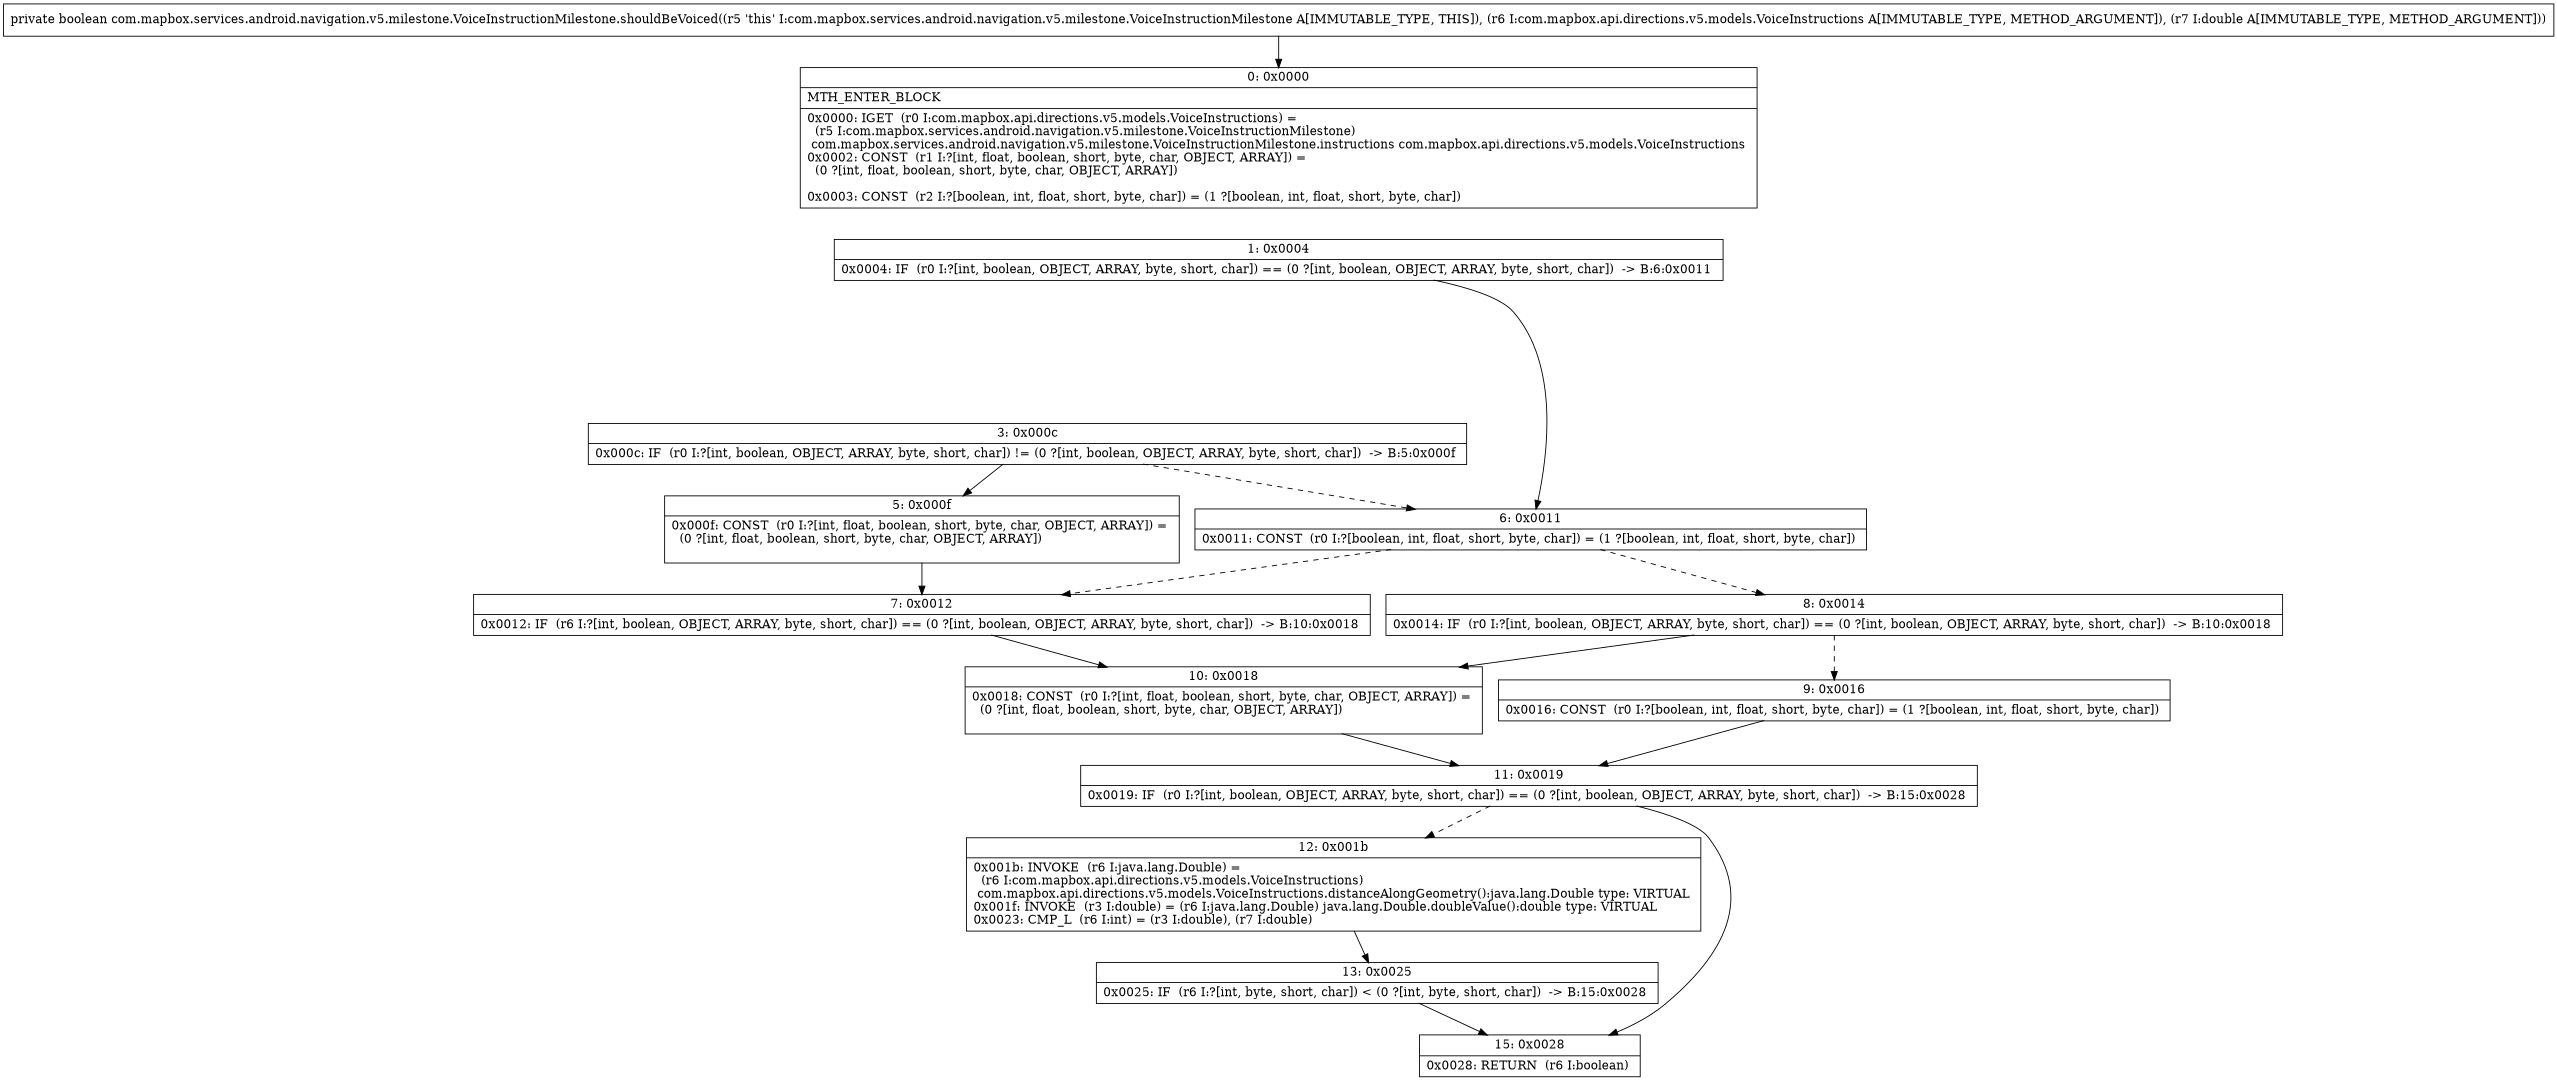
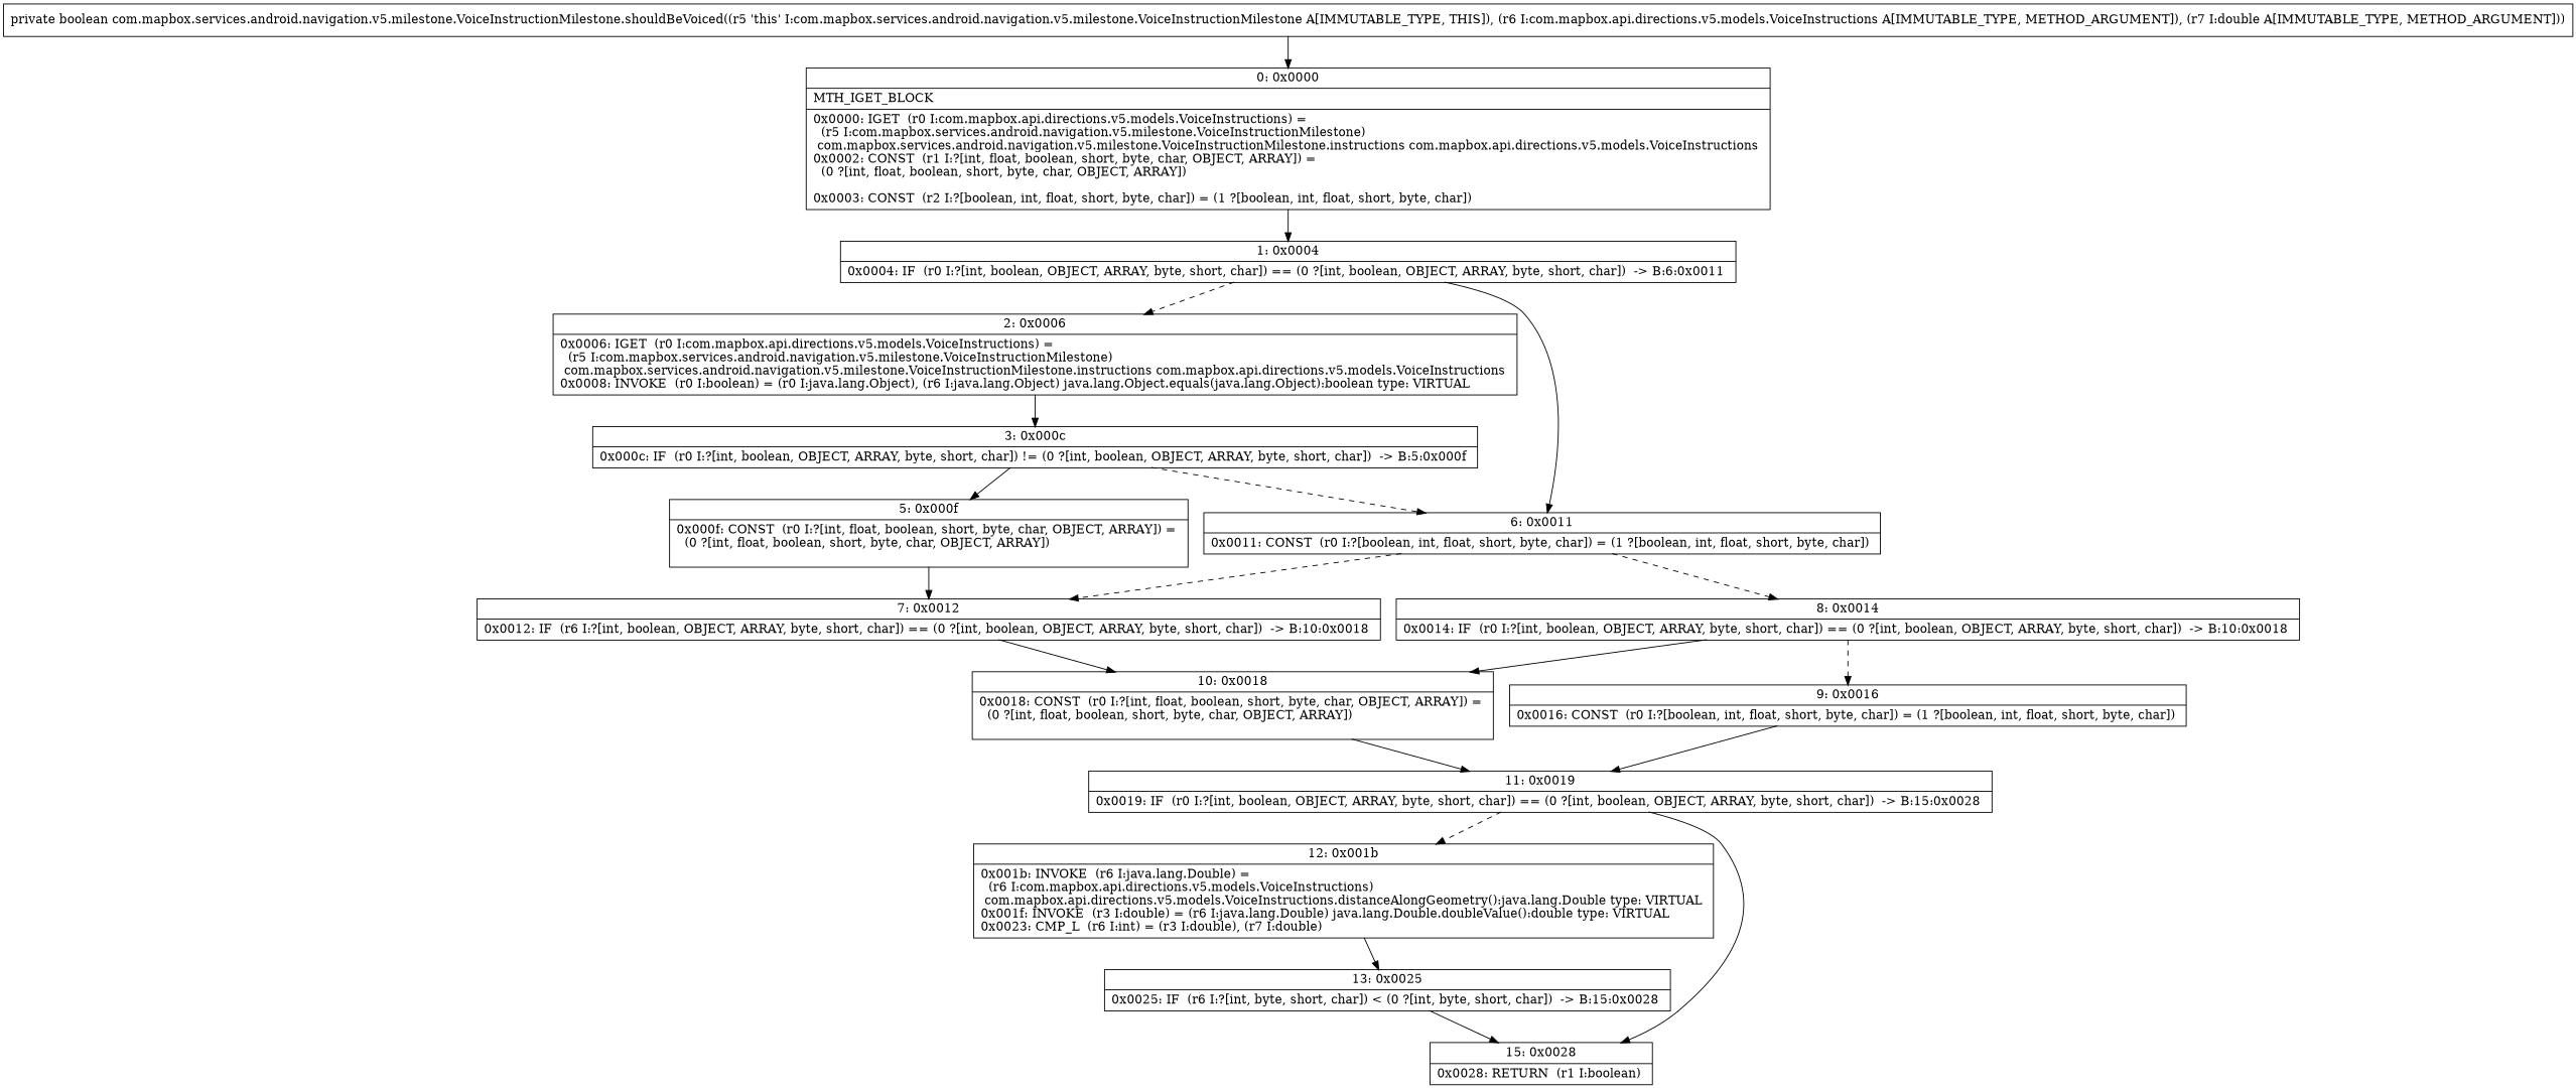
  digraph {
    node [shape=record]
-   n1 [label="{0\:\ 0x0000|MTH_ENTER_BLOCK\l|0x0000: IGET  (r0 I:com.mapbox.api.directions.v5.models.VoiceInstructions) = \l  (r5 I:com.mapbox.services.android.navigation.v5.milestone.VoiceInstructionMilestone)\l com.mapbox.services.android.navigation.v5.milestone.VoiceInstructionMilestone.instructions com.mapbox.api.directions.v5.models.VoiceInstructions \l0x0002: CONST  (r1 I:?[int, float, boolean, short, byte, char, OBJECT, ARRAY]) = \l  (0 ?[int, float, boolean, short, byte, char, OBJECT, ARRAY])\l \l0x0003: CONST  (r2 I:?[boolean, int, float, short, byte, char]) = (1 ?[boolean, int, float, short, byte, char]) \l}"]
+   n1 [label="{0\:\ 0x0000|MTH_IGET_BLOCK\l|0x0000: IGET  (r0 I:com.mapbox.api.directions.v5.models.VoiceInstructions) = \l  (r5 I:com.mapbox.services.android.navigation.v5.milestone.VoiceInstructionMilestone)\l com.mapbox.services.android.navigation.v5.milestone.VoiceInstructionMilestone.instructions com.mapbox.api.directions.v5.models.VoiceInstructions \l0x0002: CONST  (r1 I:?[int, float, boolean, short, byte, char, OBJECT, ARRAY]) = \l  (0 ?[int, float, boolean, short, byte, char, OBJECT, ARRAY])\l \l0x0003: CONST  (r2 I:?[boolean, int, float, short, byte, char]) = (1 ?[boolean, int, float, short, byte, char]) \l}"]
    n2 [label="{1\:\ 0x0004|0x0004: IF  (r0 I:?[int, boolean, OBJECT, ARRAY, byte, short, char]) == (0 ?[int, boolean, OBJECT, ARRAY, byte, short, char])  \-\> B:6:0x0011 \l}"]
+   n3 [label="{2\:\ 0x0006|0x0006: IGET  (r0 I:com.mapbox.api.directions.v5.models.VoiceInstructions) = \l  (r5 I:com.mapbox.services.android.navigation.v5.milestone.VoiceInstructionMilestone)\l com.mapbox.services.android.navigation.v5.milestone.VoiceInstructionMilestone.instructions com.mapbox.api.directions.v5.models.VoiceInstructions \l0x0008: INVOKE  (r0 I:boolean) = (r0 I:java.lang.Object), (r6 I:java.lang.Object) java.lang.Object.equals(java.lang.Object):boolean type: VIRTUAL \l}"]
    n4 [label="{6\:\ 0x0011|0x0011: CONST  (r0 I:?[boolean, int, float, short, byte, char]) = (1 ?[boolean, int, float, short, byte, char]) \l}"]
    n5 [label="{3\:\ 0x000c|0x000c: IF  (r0 I:?[int, boolean, OBJECT, ARRAY, byte, short, char]) != (0 ?[int, boolean, OBJECT, ARRAY, byte, short, char])  \-\> B:5:0x000f \l}"]
    n6 [label="{7\:\ 0x0012|0x0012: IF  (r6 I:?[int, boolean, OBJECT, ARRAY, byte, short, char]) == (0 ?[int, boolean, OBJECT, ARRAY, byte, short, char])  \-\> B:10:0x0018 \l}"]
    n7 [label="{8\:\ 0x0014|0x0014: IF  (r0 I:?[int, boolean, OBJECT, ARRAY, byte, short, char]) == (0 ?[int, boolean, OBJECT, ARRAY, byte, short, char])  \-\> B:10:0x0018 \l}"]
    n8 [label="{5\:\ 0x000f|0x000f: CONST  (r0 I:?[int, float, boolean, short, byte, char, OBJECT, ARRAY]) = \l  (0 ?[int, float, boolean, short, byte, char, OBJECT, ARRAY])\l \l}"]
    n9 [label="{10\:\ 0x0018|0x0018: CONST  (r0 I:?[int, float, boolean, short, byte, char, OBJECT, ARRAY]) = \l  (0 ?[int, float, boolean, short, byte, char, OBJECT, ARRAY])\l \l}"]
    n10 [label="{9\:\ 0x0016|0x0016: CONST  (r0 I:?[boolean, int, float, short, byte, char]) = (1 ?[boolean, int, float, short, byte, char]) \l}"]
    n11 [label="{11\:\ 0x0019|0x0019: IF  (r0 I:?[int, boolean, OBJECT, ARRAY, byte, short, char]) == (0 ?[int, boolean, OBJECT, ARRAY, byte, short, char])  \-\> B:15:0x0028 \l}"]
    n12 [label="{12\:\ 0x001b|0x001b: INVOKE  (r6 I:java.lang.Double) = \l  (r6 I:com.mapbox.api.directions.v5.models.VoiceInstructions)\l com.mapbox.api.directions.v5.models.VoiceInstructions.distanceAlongGeometry():java.lang.Double type: VIRTUAL \l0x001f: INVOKE  (r3 I:double) = (r6 I:java.lang.Double) java.lang.Double.doubleValue():double type: VIRTUAL \l0x0023: CMP_L  (r6 I:int) = (r3 I:double), (r7 I:double) \l}"]
-   n13 [label="{15\:\ 0x0028|0x0028: RETURN  (r6 I:boolean) \l}"]
+   n13 [label="{15\:\ 0x0028|0x0028: RETURN  (r1 I:boolean) \l}"]
    n14 [label="{13\:\ 0x0025|0x0025: IF  (r6 I:?[int, byte, short, char]) \< (0 ?[int, byte, short, char])  \-\> B:15:0x0028 \l}"]
    n15 [label="{private boolean com.mapbox.services.android.navigation.v5.milestone.VoiceInstructionMilestone.shouldBeVoiced((r5 'this' I:com.mapbox.services.android.navigation.v5.milestone.VoiceInstructionMilestone A[IMMUTABLE_TYPE, THIS]), (r6 I:com.mapbox.api.directions.v5.models.VoiceInstructions A[IMMUTABLE_TYPE, METHOD_ARGUMENT]), (r7 I:double A[IMMUTABLE_TYPE, METHOD_ARGUMENT])) }"]
+   n1 -> n2
+   n2 -> n3 [style=dashed]
    n2 -> n4
+   n3 -> n5
    n4 -> n6 [style=dashed]
    n4 -> n7 [style=dashed]
    n5 -> n4 [style=dashed]
    n5 -> n8
    n6 -> n9
    n7 -> n9
    n7 -> n10 [style=dashed]
    n8 -> n6
    n9 -> n11
    n10 -> n11
    n11 -> n12 [style=dashed]
    n11 -> n13
    n12 -> n14
    n14 -> n13
    n15 -> n1
  }
